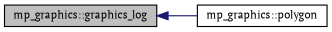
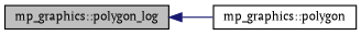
  digraph {
    rankdir=LR
    fontname="PT Serif"
    node [color=black fontname="PT Serif" fontsize=10 shape=record style=filled]
-   n1 [fillcolor=grey75 fontcolor=black height=0.2 label="mp_graphics::graphics_log" width=0.4]
+   n1 [fillcolor=grey75 fontcolor=black height=0.2 label="mp_graphics::polygon_log" width=0.4]
    n2 [fillcolor=white height=0.2 label="mp_graphics::polygon" width=0.4]
    n1 -> n2 [color=midnightblue dir=back fontname="PT Serif" fontsize=10 labelfontname=Helvetica labelfontsize=10 style=solid]
  }
